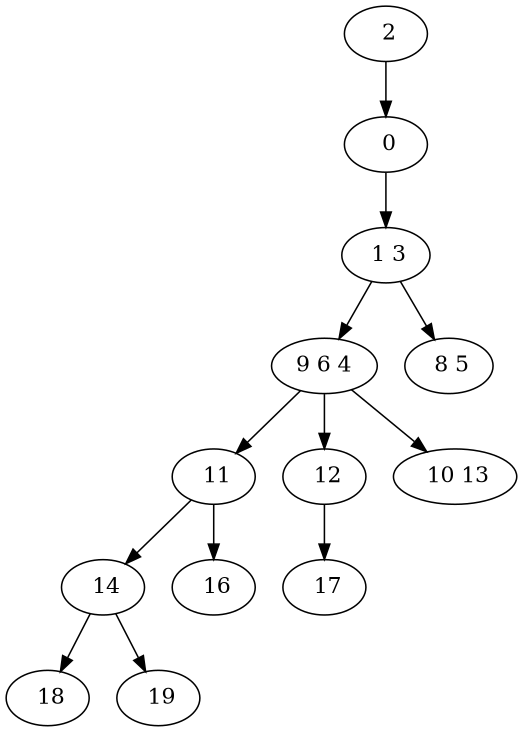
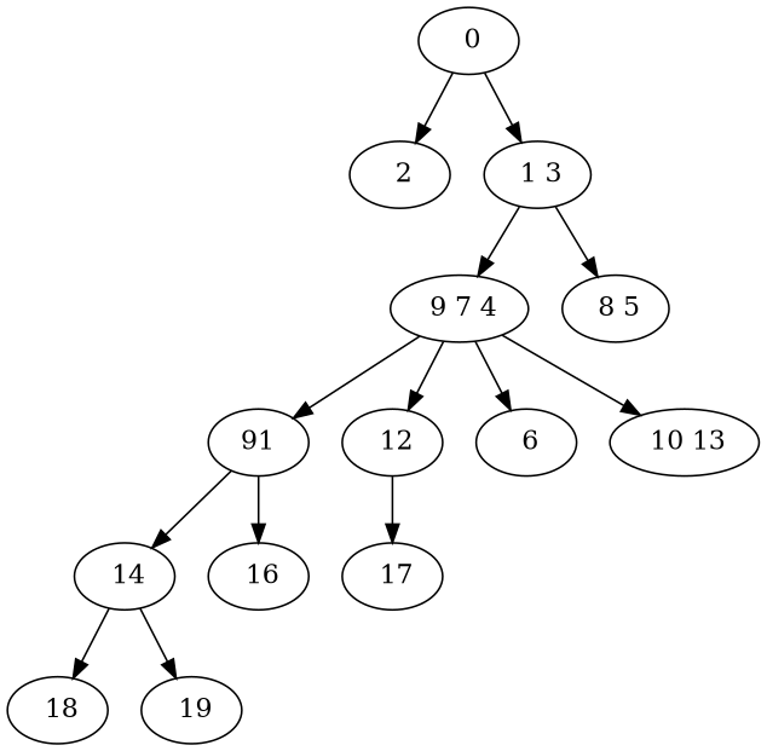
  digraph {
    " 0"
    " 2"
    " 1 3"
-   " 9 7 4" [label="9 6 4"]
+   " 9 7 4"
    " 8 5"
-   " 11"
+   " 11" [label=91]
    " 12"
+   " 6"
    " 10 13"
    " 14"
    " 16"
    " 17"
    " 18"
    " 19"
-   " 2" -> " 0"
+   " 0" -> " 2"
    " 0" -> " 1 3"
    " 1 3" -> " 9 7 4"
    " 1 3" -> " 8 5"
    " 9 7 4" -> " 11"
    " 9 7 4" -> " 12"
+   " 9 7 4" -> " 6"
    " 9 7 4" -> " 10 13"
    " 11" -> " 14"
    " 11" -> " 16"
    " 12" -> " 17"
    " 14" -> " 18"
    " 14" -> " 19"
  }
